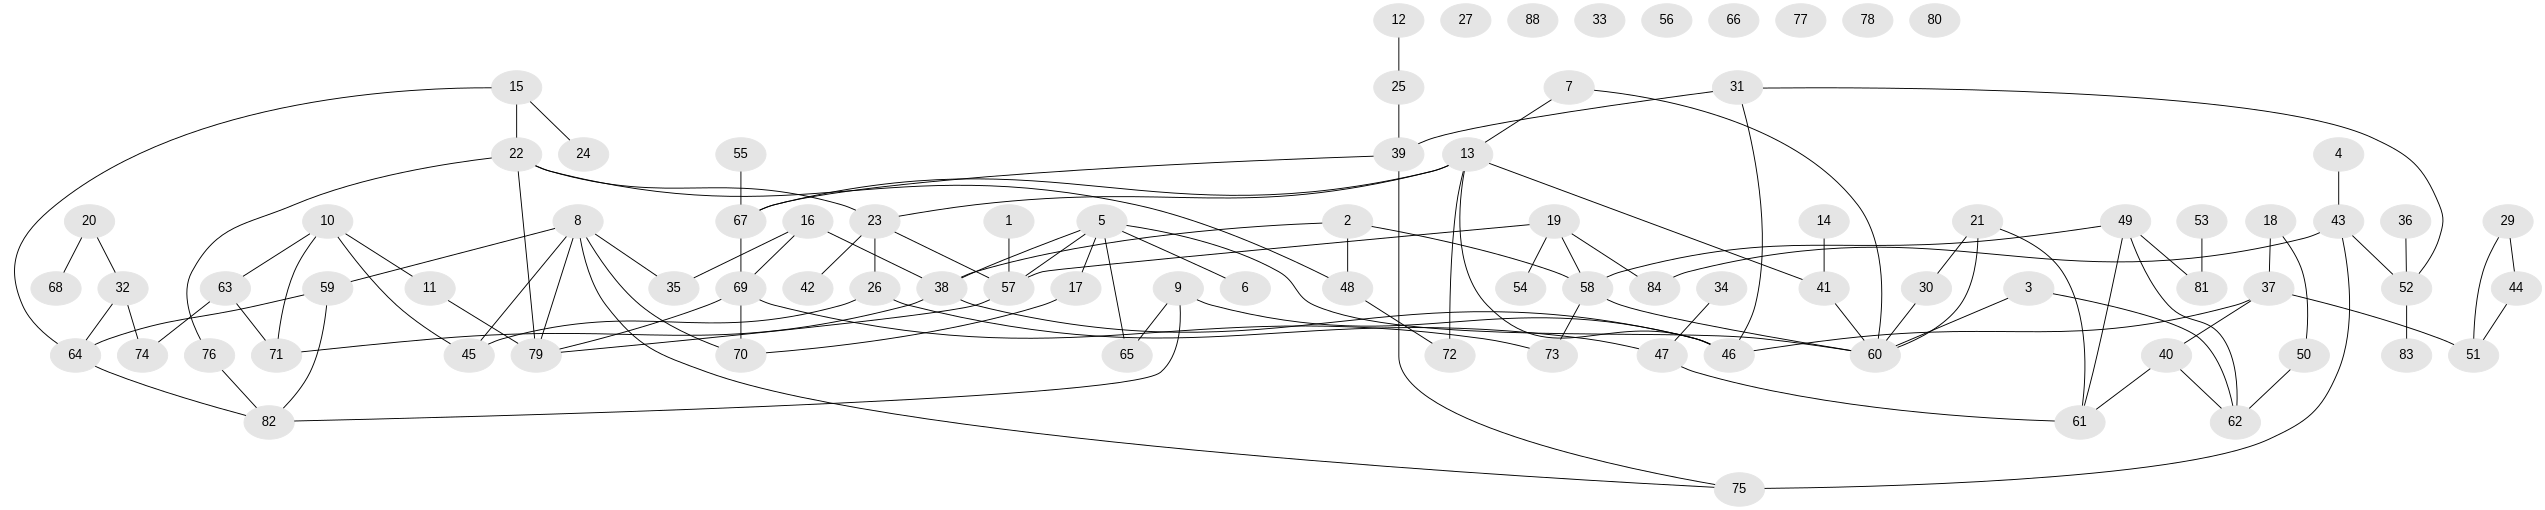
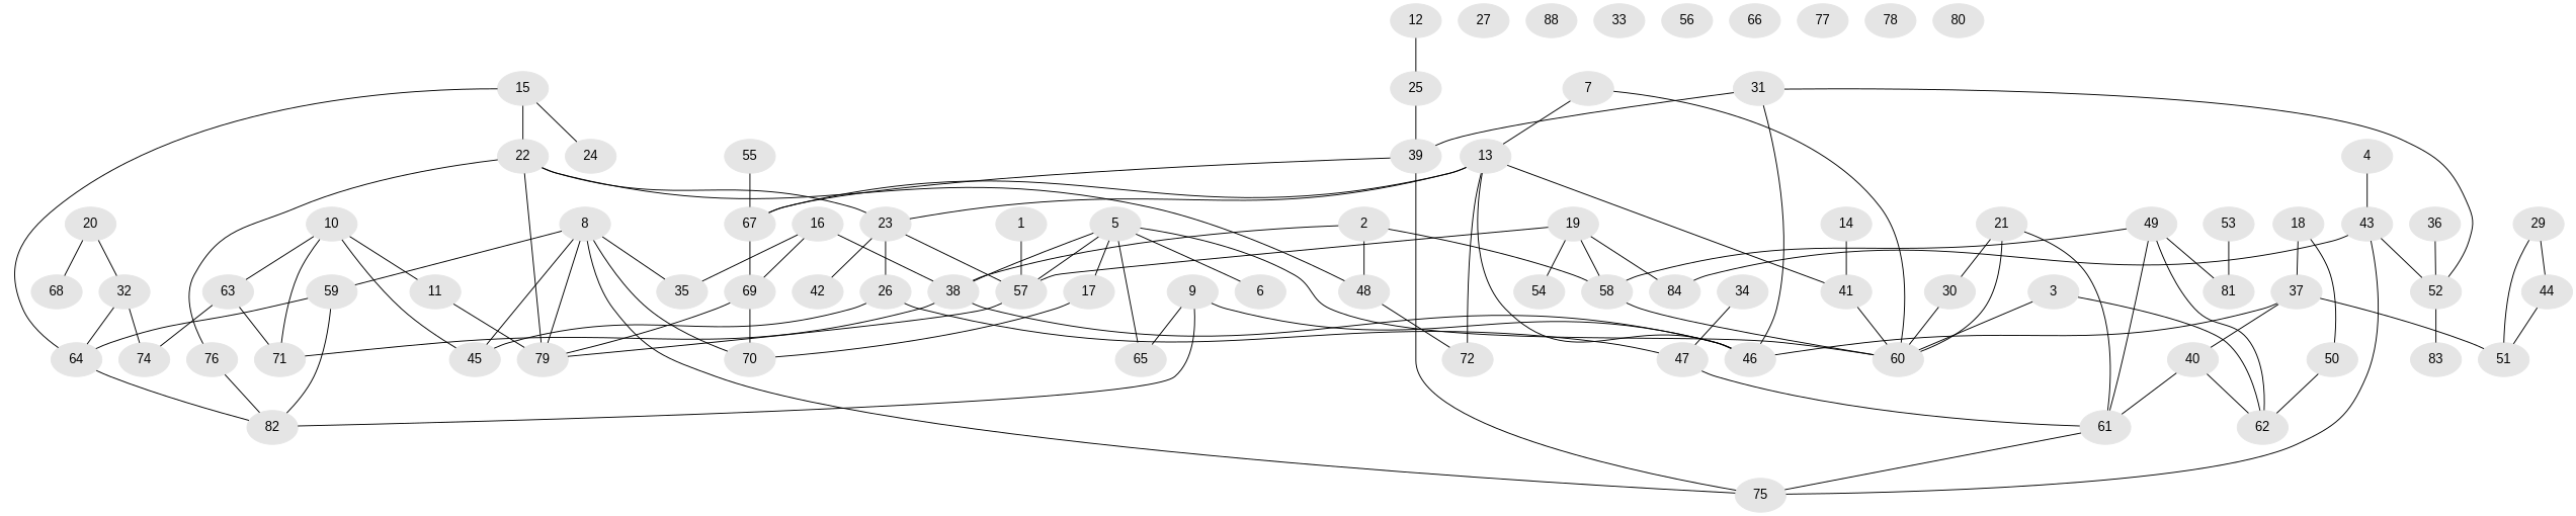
  graph {
    fontname="Liberation Sans"
    node [color=gray90 fontname="Liberation Sans" style=filled]
    edge [fontname="Liberation Sans"]
    1
    57
    79
    2
    38
    48
    58
    46
    71
    72
    60
-   73
    3
    62
    4
    43
    75
    84
    52
    5
    6
    17
    65
    70
    7
    13
    23
    41
    67
    8
    35
    45
    59
    82
    64
    9
    10
    11
    63
    74
    12
    25
    39
    26
    42
    69
    14
    15
    22
    24
    76
    16
    18
    37
    50
    51
    40
    19
    54
    20
    32
    68
    21
    30
    61
    47
    27
    n68 [label=88]
    29
    44
    31
    83
    33
    34
    36
    49
    81
    53
    55
    56
    66
    77
    78
    80
    1 -- 57
    57 -- 79
    2 -- 38
    2 -- 48
    2 -- 58
    38 -- 46
    38 -- 71
    48 -- 72
    58 -- 60
-   58 -- 73
    3 -- 60
    3 -- 62
    4 -- 43
    43 -- 75
    43 -- 84
    43 -- 52
    52 -- 83
    5 -- 57
    5 -- 38
    5 -- 60
    5 -- 6
    5 -- 17
    5 -- 65
    17 -- 70
    7 -- 60
    7 -- 13
    13 -- 46
    13 -- 72
    13 -- 23
    13 -- 41
    13 -- 67
    23 -- 57
    23 -- 26
    23 -- 42
    41 -- 60
    67 -- 69
    8 -- 79
    8 -- 75
    8 -- 70
    8 -- 35
    8 -- 45
    8 -- 59
    59 -- 82
    59 -- 64
    64 -- 82
    9 -- 46
    9 -- 65
    9 -- 82
    10 -- 71
    10 -- 45
    10 -- 11
    10 -- 63
    11 -- 79
    63 -- 71
    63 -- 74
    12 -- 25
    25 -- 39
    39 -- 75
    39 -- 67
    26 -- 45
    26 -- 47
    69 -- 79
-   69 -- 73
    69 -- 70
    14 -- 41
    15 -- 64
    15 -- 22
    15 -- 24
    22 -- 79
    22 -- 48
    22 -- 23
    22 -- 76
    76 -- 82
    16 -- 38
    16 -- 35
    16 -- 69
    18 -- 37
    18 -- 50
    37 -- 46
    37 -- 51
    37 -- 40
    50 -- 62
    40 -- 62
    40 -- 61
    19 -- 57
    19 -- 58
    19 -- 84
    19 -- 54
    20 -- 32
    20 -- 68
    32 -- 64
    32 -- 74
    21 -- 60
    21 -- 30
    21 -- 61
    30 -- 60
+   61 -- 75
    47 -- 61
    29 -- 51
    29 -- 44
    44 -- 51
    31 -- 46
    31 -- 52
    31 -- 39
    34 -- 47
    36 -- 52
    49 -- 58
    49 -- 62
    49 -- 61
    49 -- 81
    53 -- 81
    55 -- 67
  }
